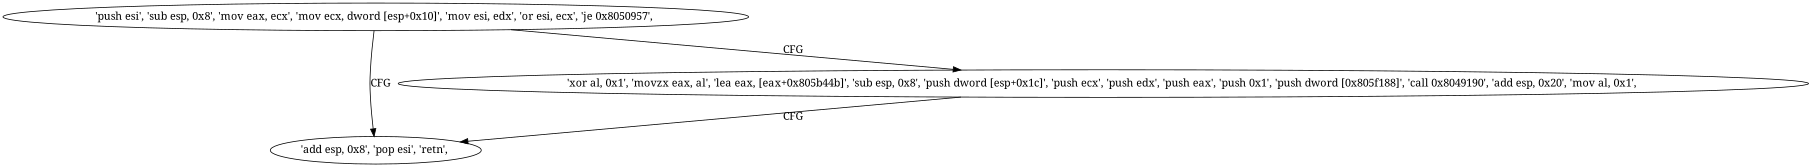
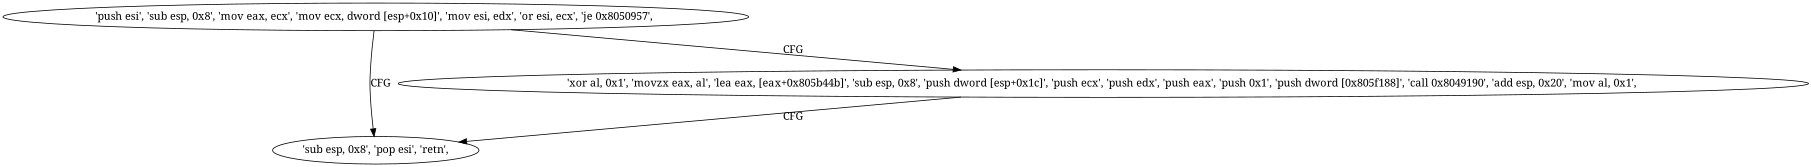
  digraph {
    fontname="Noto Serif"
    node [fontname="Noto Serif"]
    edge [fontname="Noto Serif"]
    n1 [label="'push esi', 'sub esp, 0x8', 'mov eax, ecx', 'mov ecx, dword [esp+0x10]', 'mov esi, edx', 'or esi, ecx', 'je 0x8050957', "]
-   n2 [label="'add esp, 0x8', 'pop esi', 'retn', "]
+   n2 [label="'sub esp, 0x8', 'pop esi', 'retn',"]
    n3 [label="'xor al, 0x1', 'movzx eax, al', 'lea eax, [eax+0x805b44b]', 'sub esp, 0x8', 'push dword [esp+0x1c]', 'push ecx', 'push edx', 'push eax', 'push 0x1', 'push dword [0x805f188]', 'call 0x8049190', 'add esp, 0x20', 'mov al, 0x1', "]
    n1 -> n2 [label=CFG]
    n1 -> n3 [label=CFG]
    n3 -> n2 [label=CFG]
  }
